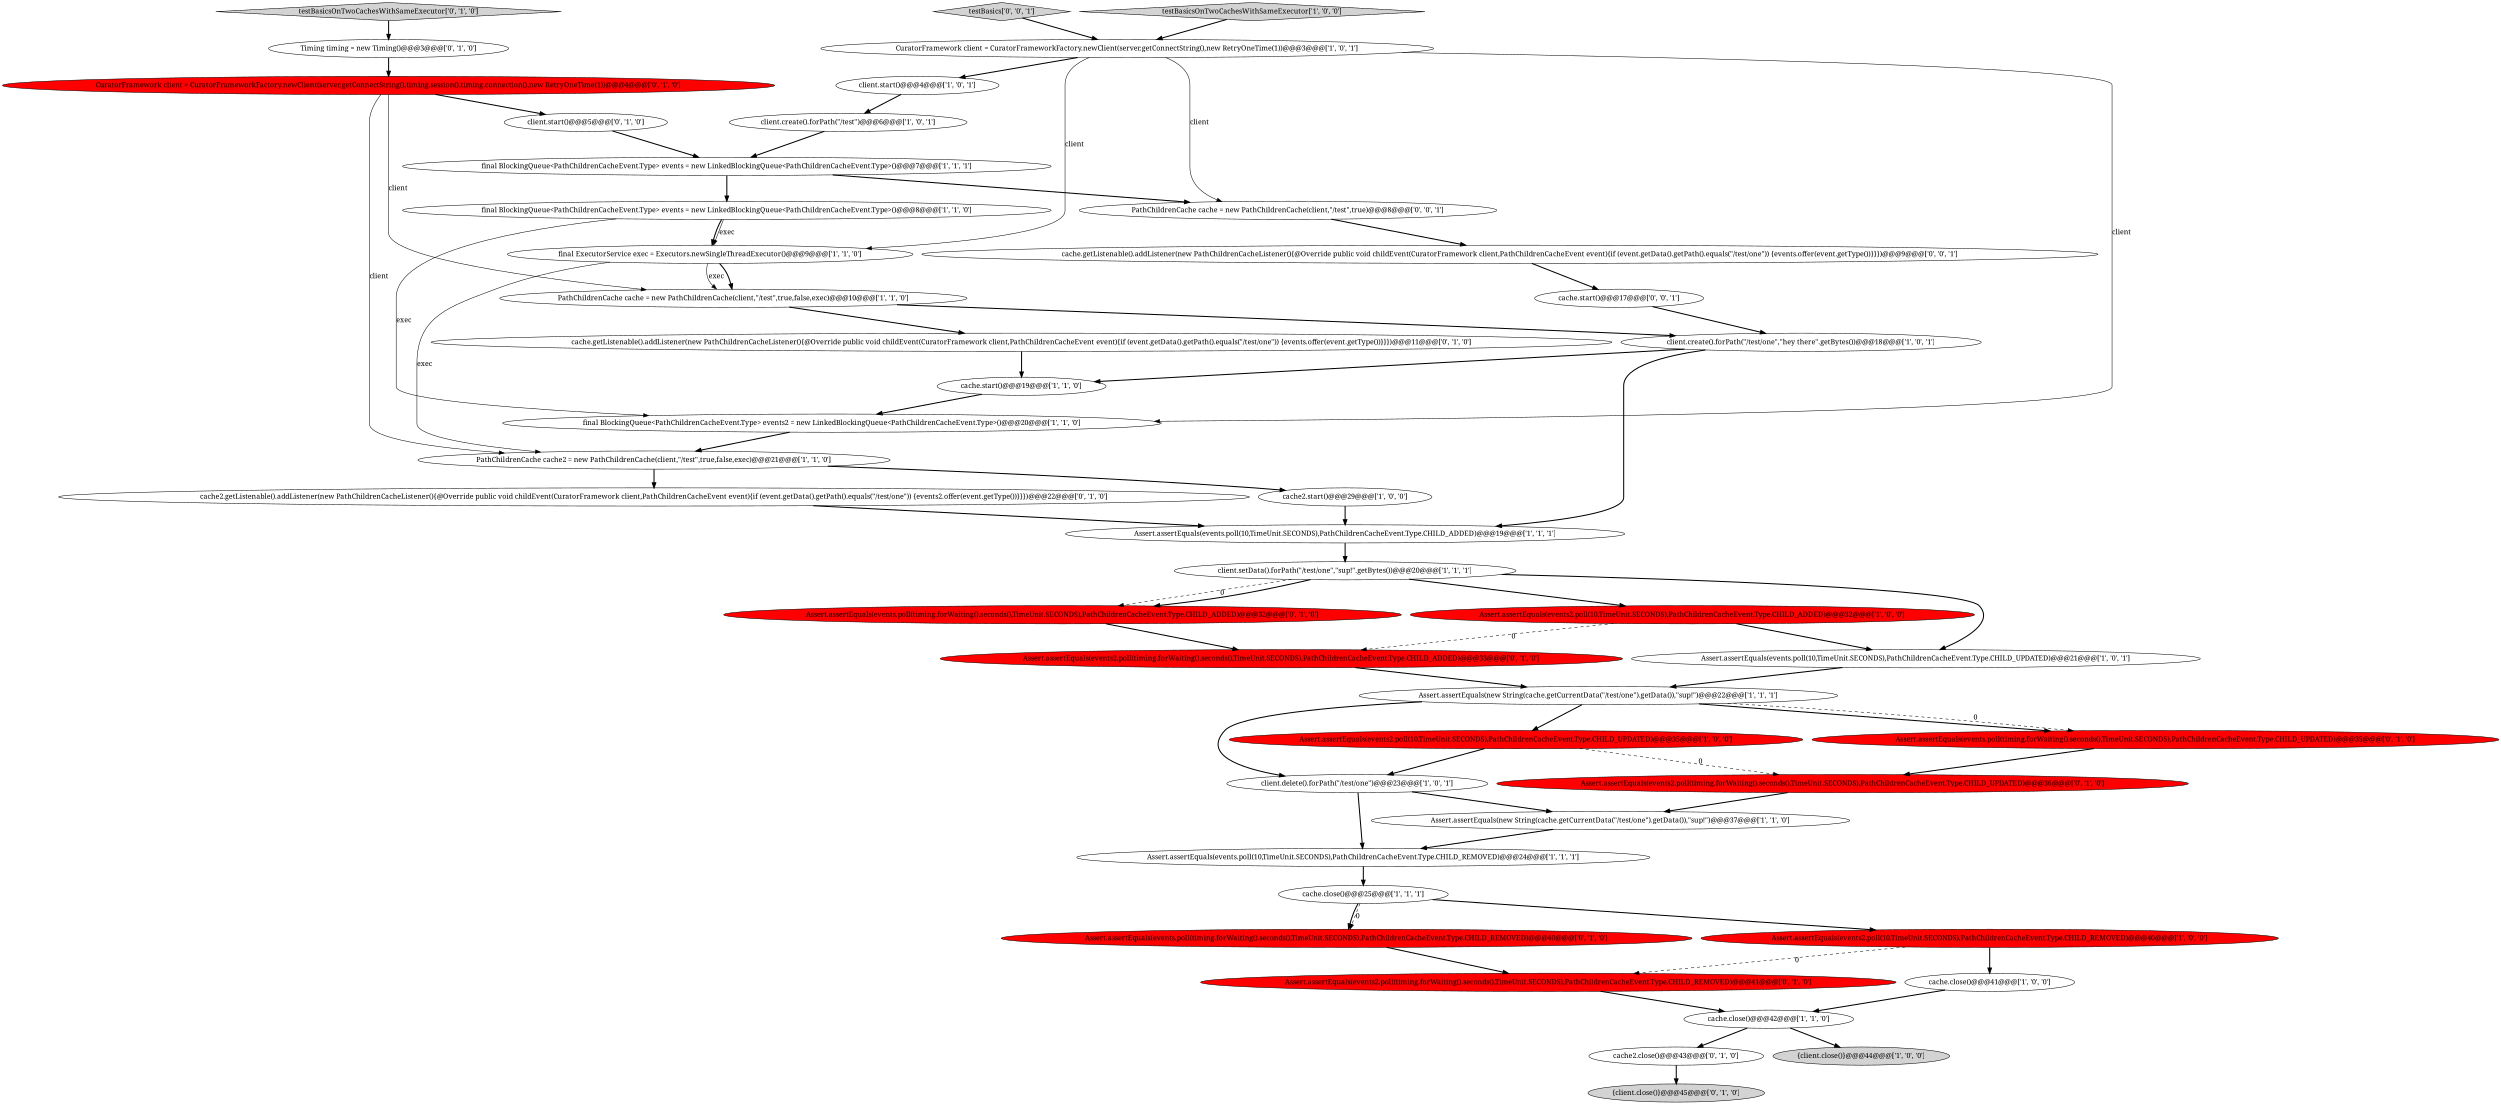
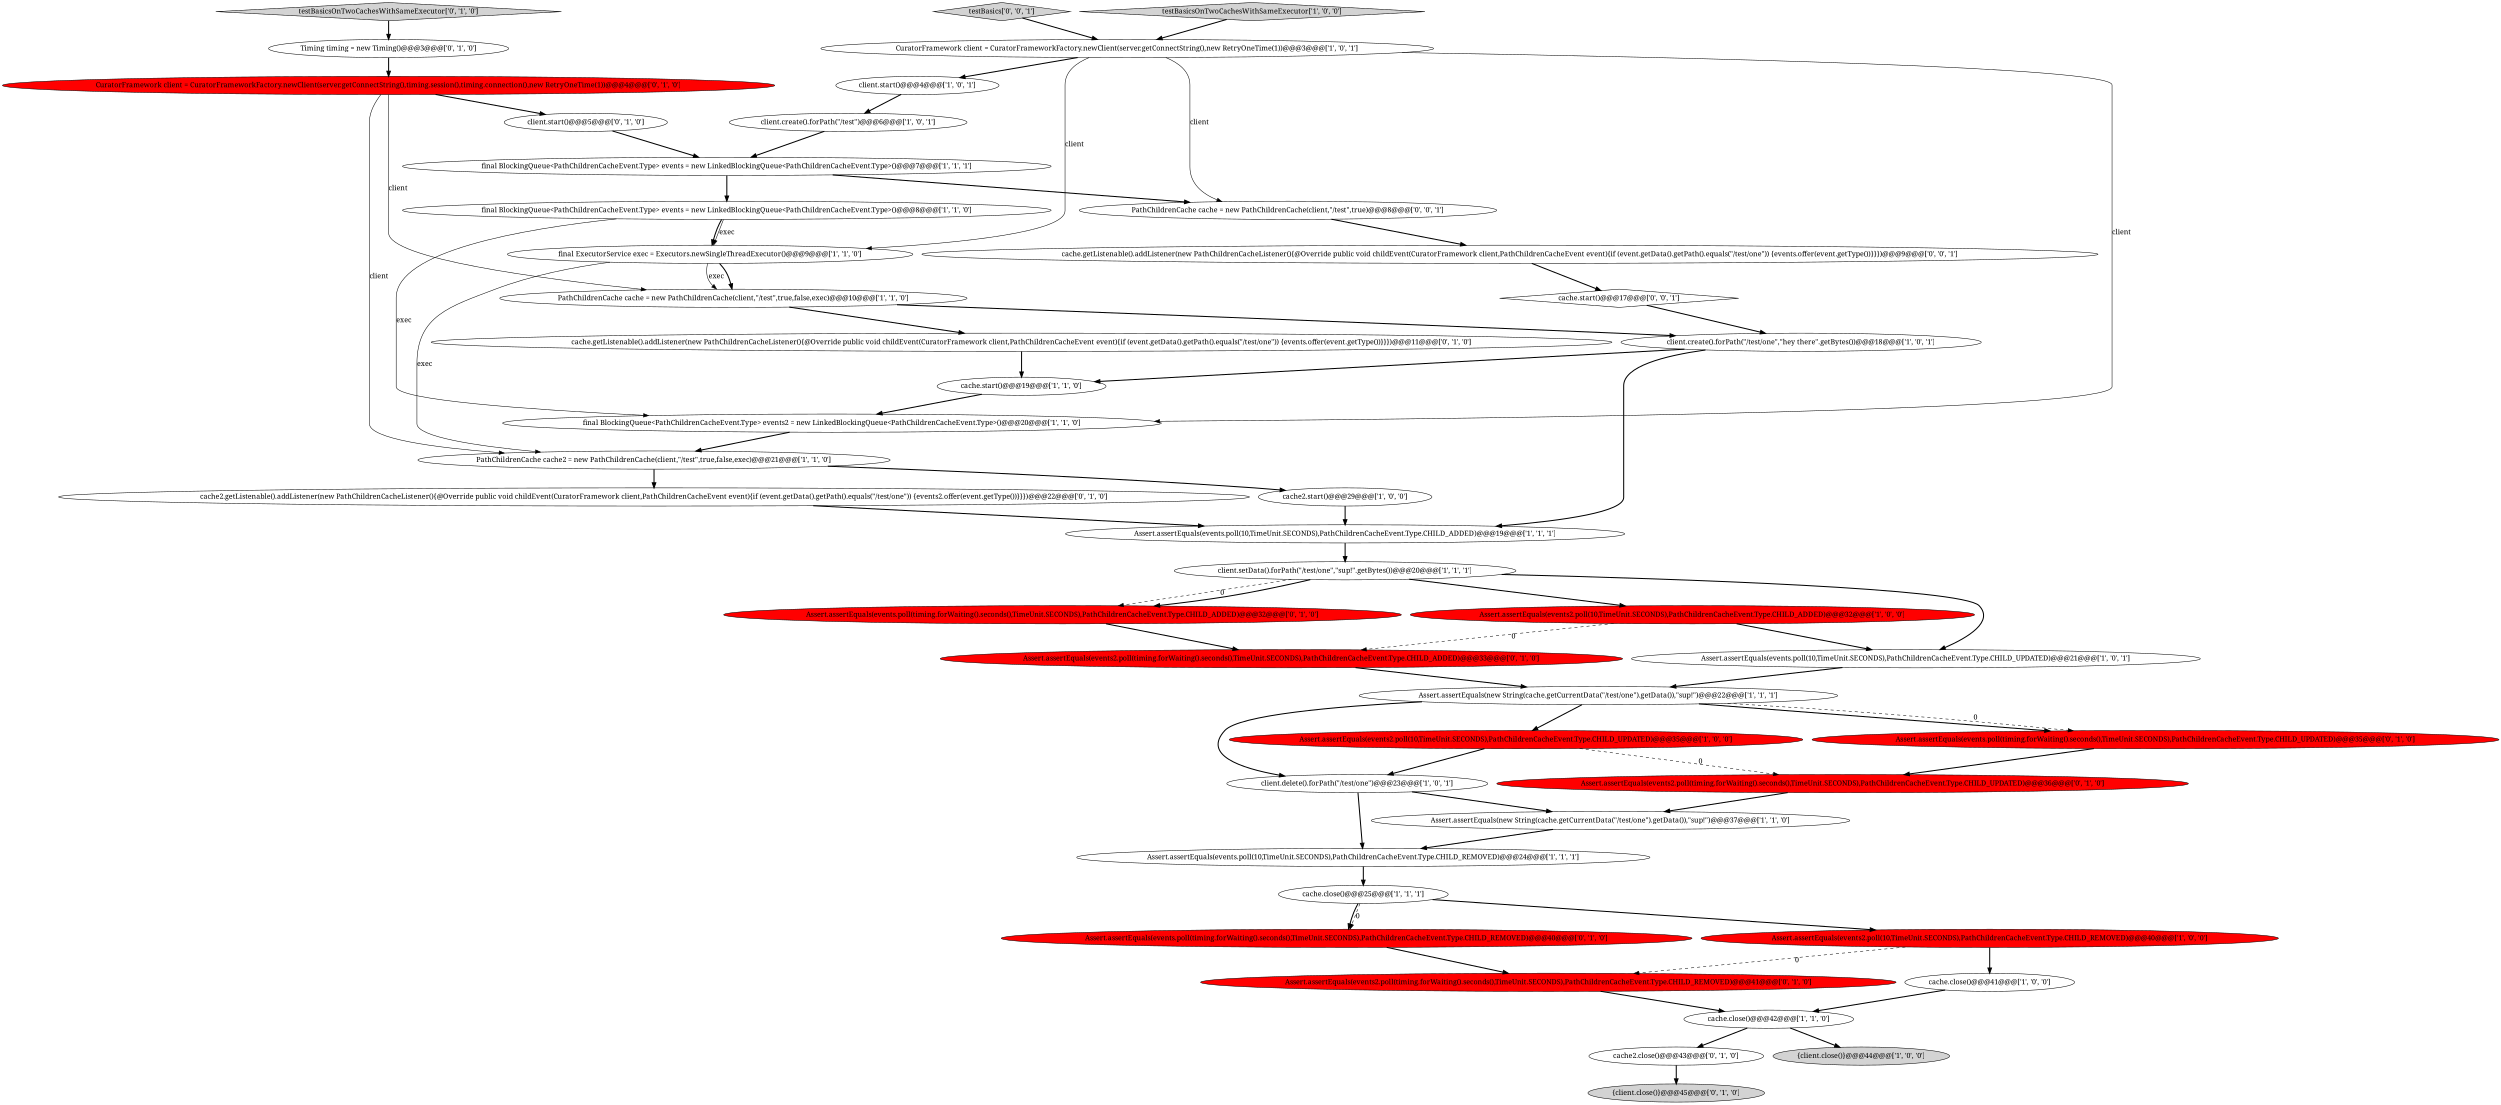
  digraph {
    fontname="Noto Serif"
    node [fillcolor=white fontname="Noto Serif" shape=ellipse style=filled]
    edge [fontname="Noto Serif" style=bold]
    n1 [fillcolor=red label="Assert.assertEquals(events2.poll(10,TimeUnit.SECONDS),PathChildrenCacheEvent.Type.CHILD_UPDATED)@@@35@@@['1', '0', '0']"]
    n2 [label="client.delete().forPath(\"/test/one\")@@@23@@@['1', '0', '1']"]
    n3 [fillcolor=red label="Assert.assertEquals(events2.poll(timing.forWaiting().seconds(),TimeUnit.SECONDS),PathChildrenCacheEvent.Type.CHILD_UPDATED)@@@36@@@['0', '1', '0']"]
    n4 [label="Assert.assertEquals(events.poll(10,TimeUnit.SECONDS),PathChildrenCacheEvent.Type.CHILD_REMOVED)@@@24@@@['1', '1', '1']"]
    n5 [label="Assert.assertEquals(new String(cache.getCurrentData(\"/test/one\").getData()),\"sup!\")@@@37@@@['1', '1', '0']"]
    n6 [label="cache.close()@@@25@@@['1', '1', '1']"]
    n7 [fillcolor=red label="Assert.assertEquals(events2.poll(timing.forWaiting().seconds(),TimeUnit.SECONDS),PathChildrenCacheEvent.Type.CHILD_REMOVED)@@@41@@@['0', '1', '0']"]
    n8 [label="cache.close()@@@42@@@['1', '1', '0']"]
    n9 [label="cache2.close()@@@43@@@['0', '1', '0']"]
    n10 [fillcolor=lightgray label="{client.close()}@@@44@@@['1', '0', '0']"]
    n11 [fillcolor=red label="Assert.assertEquals(events.poll(timing.forWaiting().seconds(),TimeUnit.SECONDS),PathChildrenCacheEvent.Type.CHILD_REMOVED)@@@40@@@['0', '1', '0']"]
    n12 [fillcolor=red label="Assert.assertEquals(events2.poll(10,TimeUnit.SECONDS),PathChildrenCacheEvent.Type.CHILD_REMOVED)@@@40@@@['1', '0', '0']"]
    n13 [label="cache.close()@@@41@@@['1', '0', '0']"]
    n14 [fillcolor=lightgray label="testBasicsOnTwoCachesWithSameExecutor['0', '1', '0']" shape=diamond]
    n15 [label="Timing timing = new Timing()@@@3@@@['0', '1', '0']"]
    n16 [fillcolor=red label="CuratorFramework client = CuratorFrameworkFactory.newClient(server.getConnectString(),timing.session(),timing.connection(),new RetryOneTime(1))@@@4@@@['0', '1', '0']"]
    n17 [label="cache.getListenable().addListener(new PathChildrenCacheListener(){@Override public void childEvent(CuratorFramework client,PathChildrenCacheEvent event){if (event.getData().getPath().equals(\"/test/one\")) {events.offer(event.getType())}}})@@@9@@@['0', '0', '1']"]
-   n18 [label="cache.start()@@@17@@@['0', '0', '1']"]
+   n18 [label="cache.start()@@@17@@@['0', '0', '1']" shape=diamond]
    n19 [label="client.create().forPath(\"/test/one\",\"hey there\".getBytes())@@@18@@@['1', '0', '1']"]
    n20 [label="Assert.assertEquals(new String(cache.getCurrentData(\"/test/one\").getData()),\"sup!\")@@@22@@@['1', '1', '1']"]
    n21 [fillcolor=red label="Assert.assertEquals(events.poll(timing.forWaiting().seconds(),TimeUnit.SECONDS),PathChildrenCacheEvent.Type.CHILD_UPDATED)@@@35@@@['0', '1', '0']"]
    n22 [fillcolor=lightgray label="{client.close()}@@@45@@@['0', '1', '0']"]
    n23 [label="cache.getListenable().addListener(new PathChildrenCacheListener(){@Override public void childEvent(CuratorFramework client,PathChildrenCacheEvent event){if (event.getData().getPath().equals(\"/test/one\")) {events.offer(event.getType())}}})@@@11@@@['0', '1', '0']"]
    n24 [label="cache.start()@@@19@@@['1', '1', '0']"]
    n25 [label="final BlockingQueue<PathChildrenCacheEvent.Type> events2 = new LinkedBlockingQueue<PathChildrenCacheEvent.Type>()@@@20@@@['1', '1', '0']"]
    n26 [fillcolor=red label="Assert.assertEquals(events.poll(timing.forWaiting().seconds(),TimeUnit.SECONDS),PathChildrenCacheEvent.Type.CHILD_ADDED)@@@32@@@['0', '1', '0']"]
    n27 [fillcolor=red label="Assert.assertEquals(events2.poll(timing.forWaiting().seconds(),TimeUnit.SECONDS),PathChildrenCacheEvent.Type.CHILD_ADDED)@@@33@@@['0', '1', '0']"]
    n28 [label="final ExecutorService exec = Executors.newSingleThreadExecutor()@@@9@@@['1', '1', '0']"]
    n29 [label="PathChildrenCache cache2 = new PathChildrenCache(client,\"/test\",true,false,exec)@@@21@@@['1', '1', '0']"]
    n30 [label="PathChildrenCache cache = new PathChildrenCache(client,\"/test\",true,false,exec)@@@10@@@['1', '1', '0']"]
    n31 [label="cache2.start()@@@29@@@['1', '0', '0']"]
    n32 [label="cache2.getListenable().addListener(new PathChildrenCacheListener(){@Override public void childEvent(CuratorFramework client,PathChildrenCacheEvent event){if (event.getData().getPath().equals(\"/test/one\")) {events2.offer(event.getType())}}})@@@22@@@['0', '1', '0']"]
    n33 [label="client.start()@@@5@@@['0', '1', '0']"]
    n34 [fillcolor=lightgray label="testBasicsOnTwoCachesWithSameExecutor['1', '0', '0']" shape=diamond]
    n35 [label="CuratorFramework client = CuratorFrameworkFactory.newClient(server.getConnectString(),new RetryOneTime(1))@@@3@@@['1', '0', '1']"]
    n36 [label="client.start()@@@4@@@['1', '0', '1']"]
    n37 [label="PathChildrenCache cache = new PathChildrenCache(client,\"/test\",true)@@@8@@@['0', '0', '1']"]
    n38 [label="client.create().forPath(\"/test\")@@@6@@@['1', '0', '1']"]
    n39 [label="final BlockingQueue<PathChildrenCacheEvent.Type> events = new LinkedBlockingQueue<PathChildrenCacheEvent.Type>()@@@7@@@['1', '1', '1']"]
    n40 [label="final BlockingQueue<PathChildrenCacheEvent.Type> events = new LinkedBlockingQueue<PathChildrenCacheEvent.Type>()@@@8@@@['1', '1', '0']"]
    n41 [label="Assert.assertEquals(events.poll(10,TimeUnit.SECONDS),PathChildrenCacheEvent.Type.CHILD_ADDED)@@@19@@@['1', '1', '1']"]
    n42 [fillcolor=red label="Assert.assertEquals(events2.poll(10,TimeUnit.SECONDS),PathChildrenCacheEvent.Type.CHILD_ADDED)@@@32@@@['1', '0', '0']"]
    n43 [label="Assert.assertEquals(events.poll(10,TimeUnit.SECONDS),PathChildrenCacheEvent.Type.CHILD_UPDATED)@@@21@@@['1', '0', '1']"]
    n44 [label="client.setData().forPath(\"/test/one\",\"sup!\".getBytes())@@@20@@@['1', '1', '1']"]
    n45 [fillcolor=lightgray label="testBasics['0', '0', '1']" shape=diamond]
    n1 -> n2
    n1 -> n3 [label=0 style=dashed]
    n2 -> n4
    n2 -> n5
    n3 -> n5
    n4 -> n6
    n5 -> n4
    n6 -> n11 [label=0 style=dashed]
    n6 -> n11
    n6 -> n12
    n7 -> n8
    n8 -> n9
    n8 -> n10
    n9 -> n22
    n11 -> n7
    n12 -> n7 [label=0 style=dashed]
    n12 -> n13
    n13 -> n8
    n14 -> n15
    n15 -> n16
    n16 -> n29 [label=client style=solid]
    n16 -> n30 [label=client style=solid]
    n16 -> n33
    n17 -> n18
    n18 -> n19
    n19 -> n24
    n19 -> n41
    n20 -> n1
    n20 -> n2
    n20 -> n21
    n20 -> n21 [label=0 style=dashed]
    n21 -> n3
    n23 -> n24
    n24 -> n25
    n25 -> n29
    n26 -> n27
    n27 -> n20
    n28 -> n29 [label=exec style=solid]
    n28 -> n30
    n28 -> n30 [label=exec style=solid]
    n29 -> n31
    n29 -> n32
    n30 -> n19
    n30 -> n23
    n31 -> n41
    n32 -> n41
    n33 -> n39
    n34 -> n35
    n35 -> n25 [label=client style=solid]
    n35 -> n28 [label=client style=solid]
    n35 -> n36
    n35 -> n37 [label=client style=solid]
    n36 -> n38
    n37 -> n17
    n38 -> n39
    n39 -> n37
    n39 -> n40
    n40 -> n25 [label=exec style=solid]
    n40 -> n28
    n40 -> n28 [label=exec style=solid]
    n41 -> n44
    n42 -> n27 [label=0 style=dashed]
    n42 -> n43
    n43 -> n20
    n44 -> n26 [label=0 style=dashed]
    n44 -> n26
    n44 -> n42
    n44 -> n43
    n45 -> n35
  }
